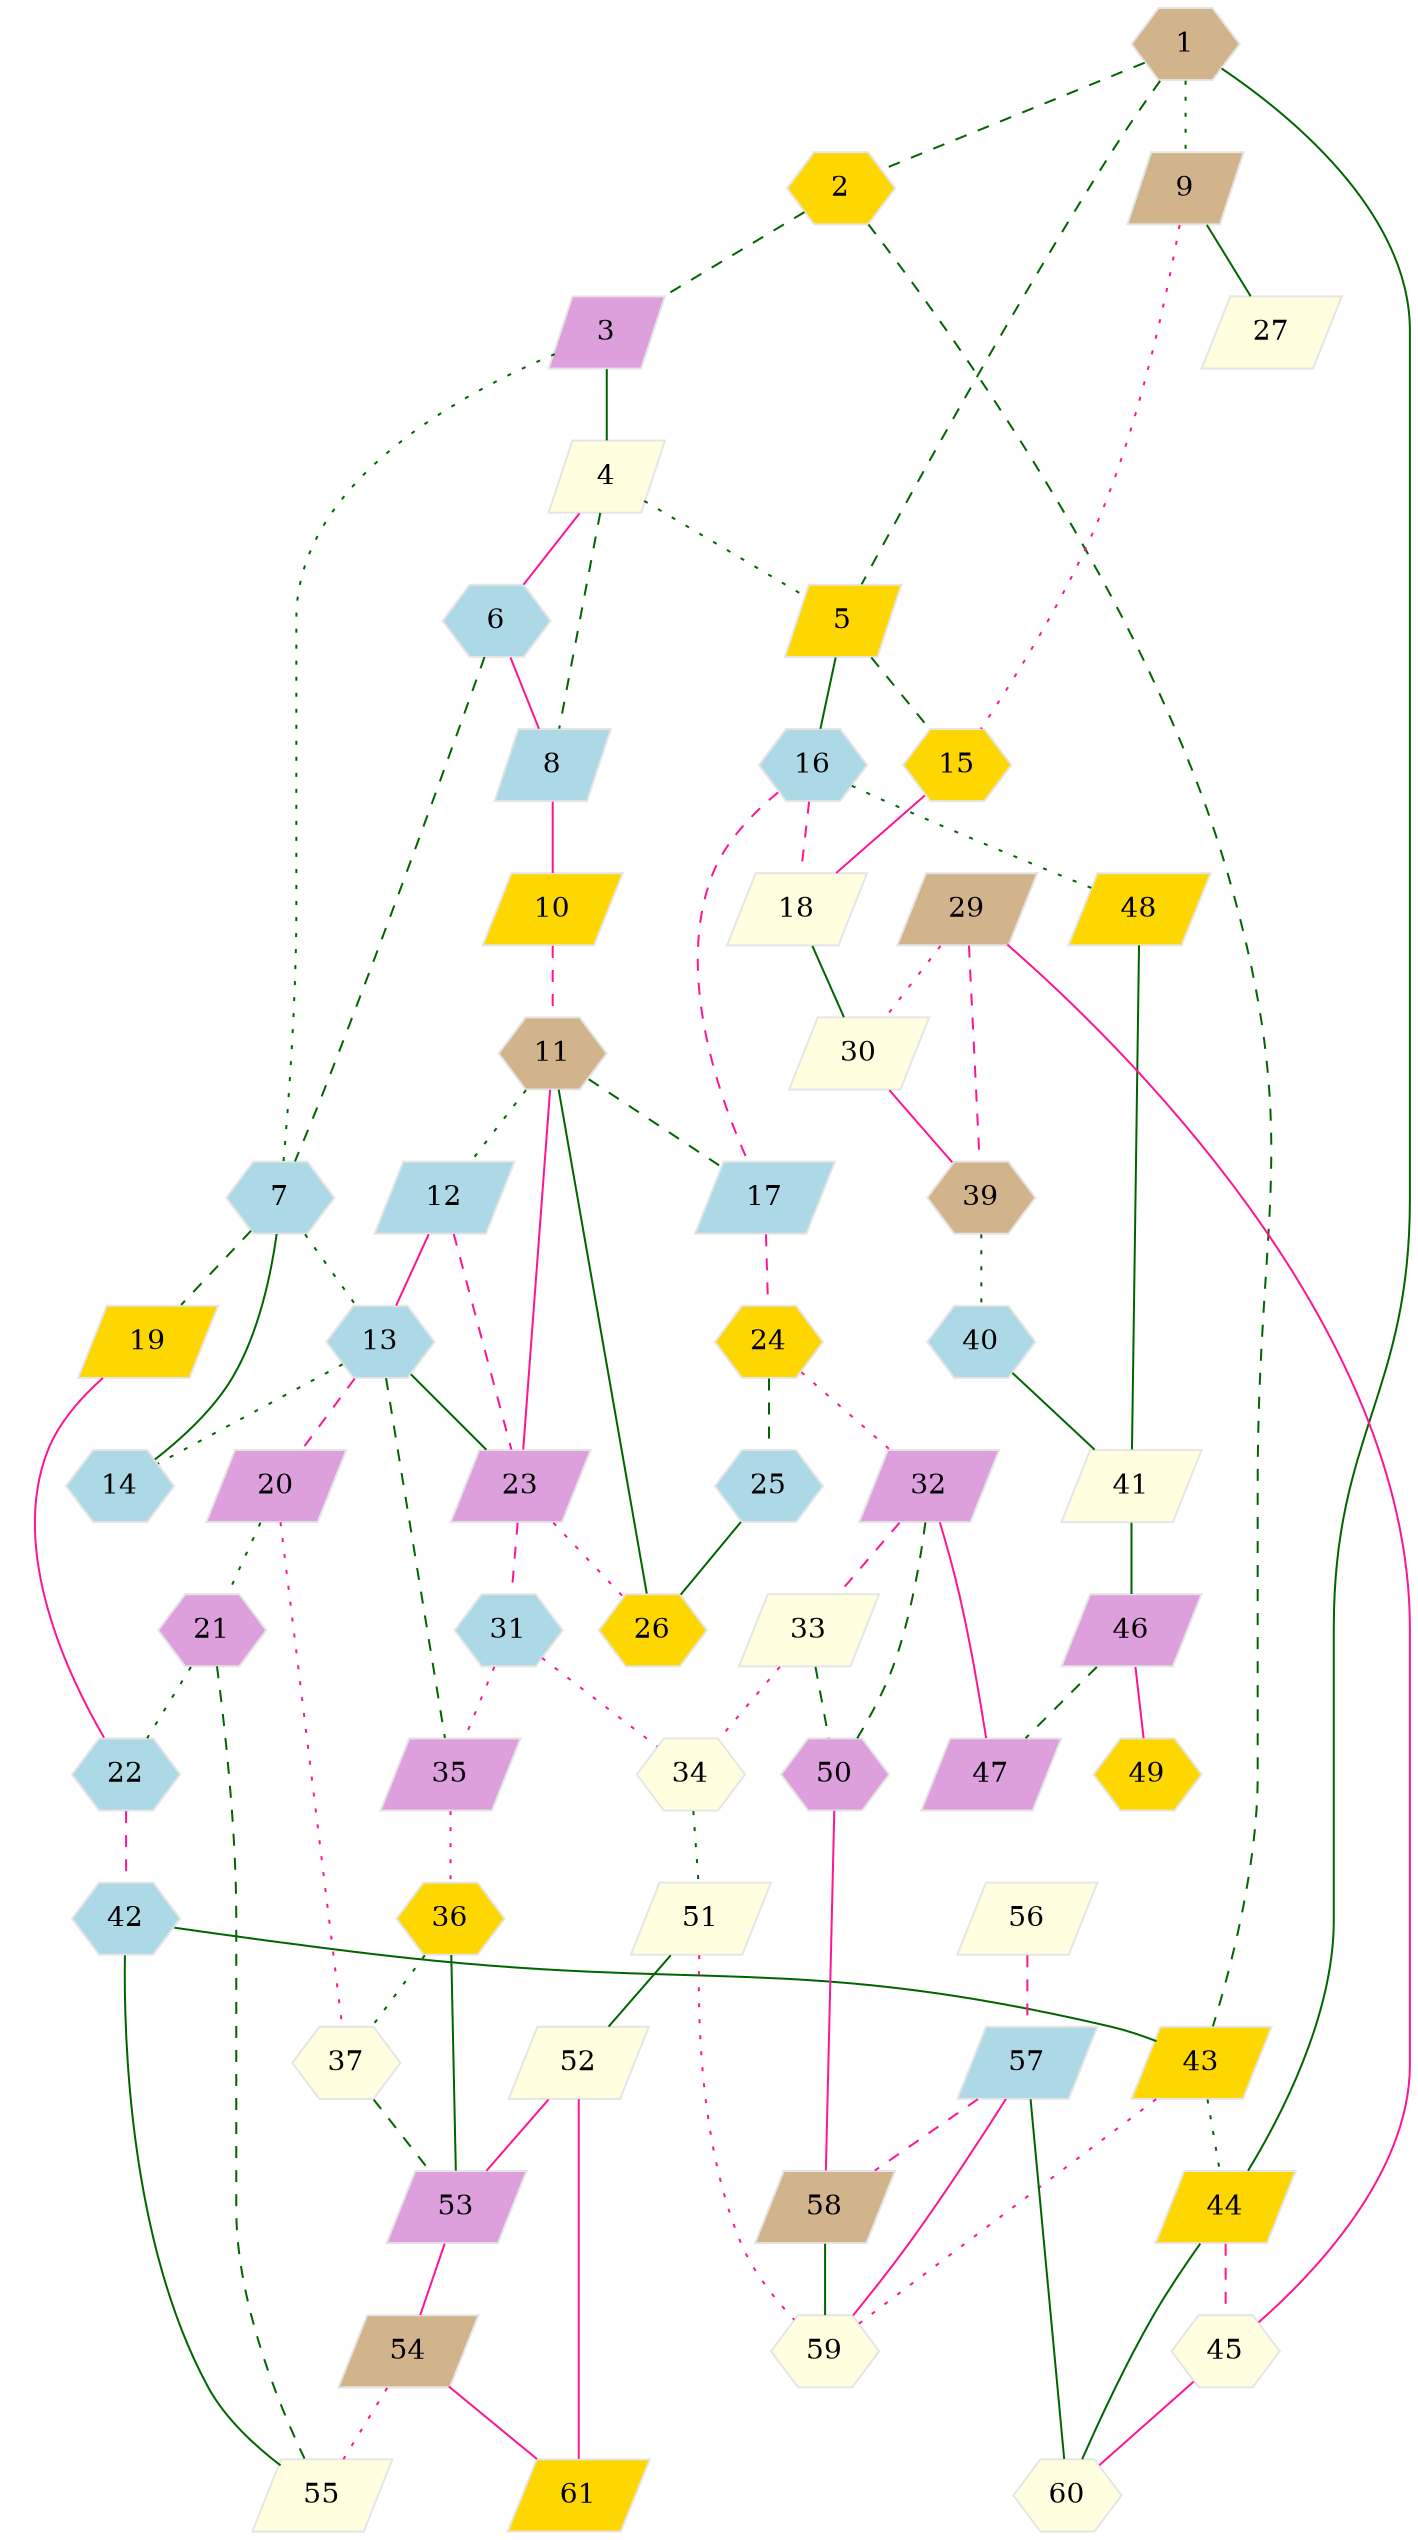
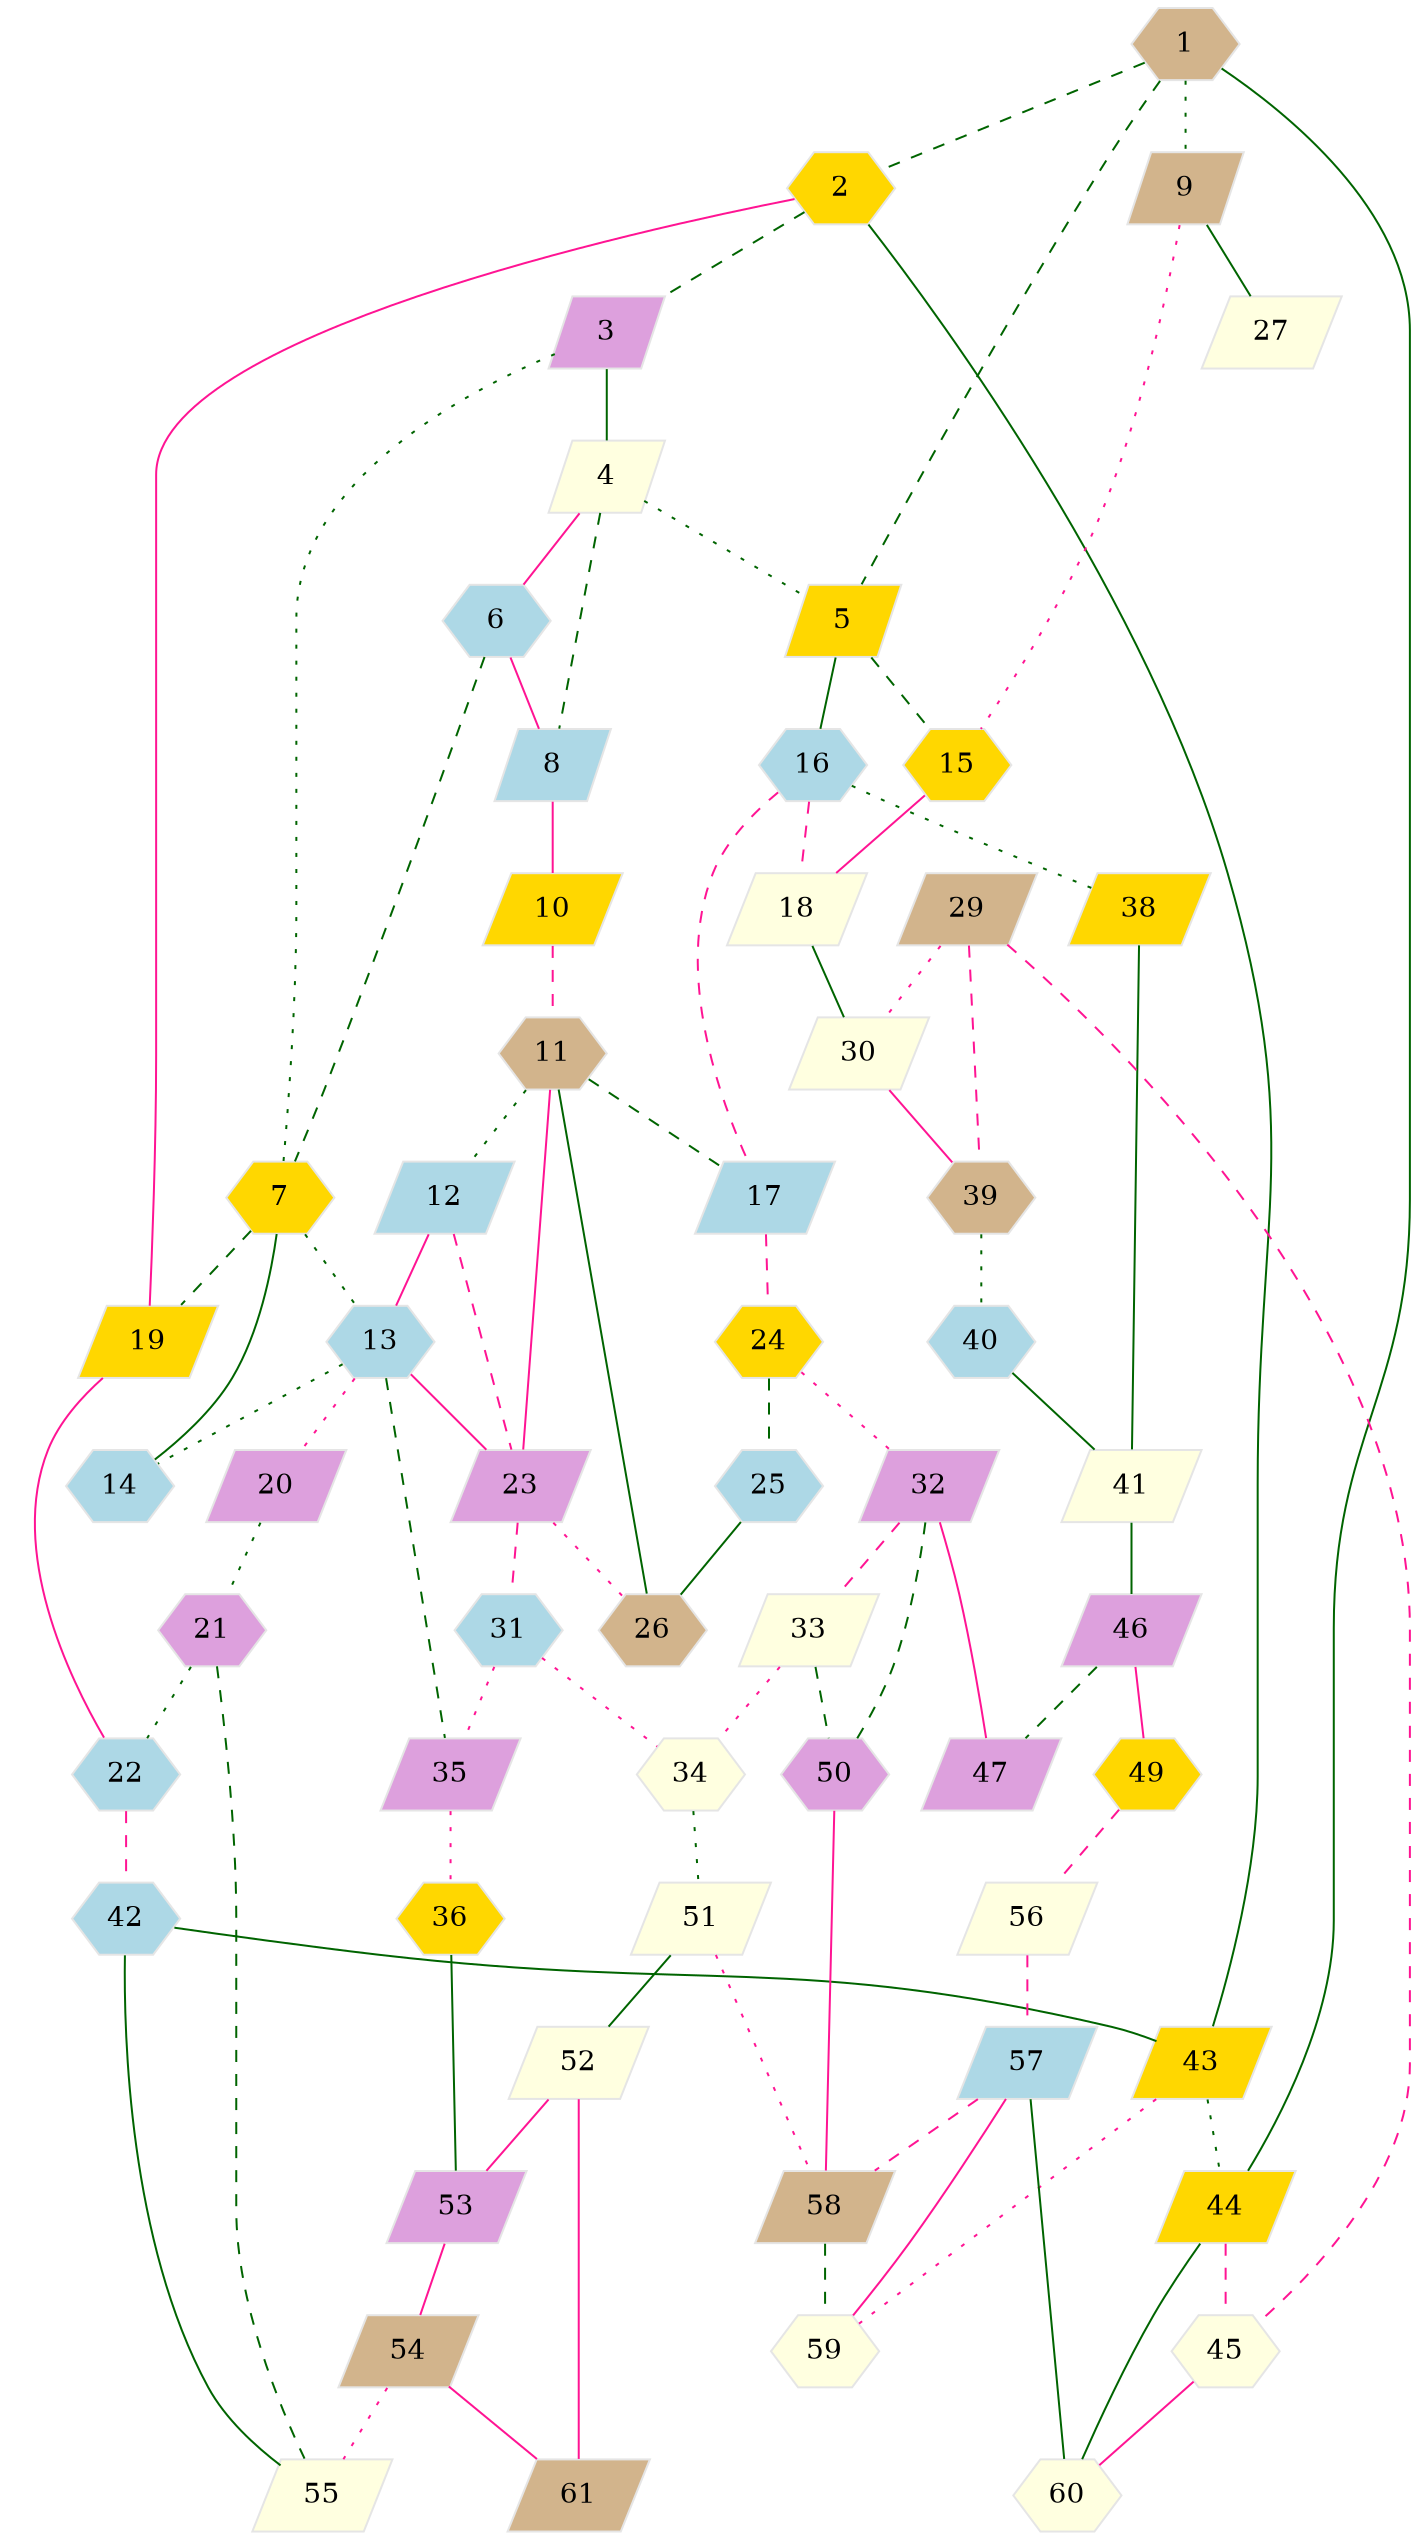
  graph {
    node [color=gray90 fillcolor=lightyellow shape=parallelogram style=filled]
    edge [color=darkgreen style=solid weight=1.0]
    1 [fillcolor=tan shape=hexagon]
    2 [fillcolor=gold shape=hexagon]
    5 [fillcolor=gold]
    9 [fillcolor=tan]
    44 [fillcolor=gold]
    3 [fillcolor=plum]
    19 [fillcolor=gold]
    43 [fillcolor=gold]
    15 [fillcolor=gold shape=hexagon]
    16 [fillcolor=lightblue shape=hexagon]
    27
    45 [shape=hexagon]
    60 [shape=hexagon]
    4
-   7 [fillcolor=lightblue shape=hexagon]
+   7 [fillcolor=gold shape=hexagon]
    22 [fillcolor=lightblue shape=hexagon]
    59 [shape=hexagon]
    6 [fillcolor=lightblue shape=hexagon]
    8 [fillcolor=lightblue]
    13 [fillcolor=lightblue shape=hexagon]
    14 [fillcolor=lightblue shape=hexagon]
    10 [fillcolor=gold]
    18
    17 [fillcolor=lightblue]
-   38 [fillcolor=gold label=48]
+   38 [fillcolor=gold]
    23 [fillcolor=plum]
    20 [fillcolor=plum]
    35 [fillcolor=plum]
    11 [fillcolor=tan shape=hexagon]
    12 [fillcolor=lightblue]
-   26 [fillcolor=gold shape=hexagon]
+   26 [fillcolor=tan shape=hexagon]
    24 [fillcolor=gold shape=hexagon]
    31 [fillcolor=lightblue shape=hexagon]
    21 [fillcolor=plum shape=hexagon]
-   37 [shape=hexagon]
    36 [fillcolor=gold shape=hexagon]
    30
    25 [fillcolor=lightblue shape=hexagon]
    32 [fillcolor=plum]
    41
    39 [fillcolor=tan shape=hexagon]
    42 [fillcolor=lightblue shape=hexagon]
    55
    53 [fillcolor=plum]
    34 [shape=hexagon]
    33
    47 [fillcolor=plum]
    50 [fillcolor=plum shape=hexagon]
    29 [fillcolor=tan]
    40 [fillcolor=lightblue shape=hexagon]
    51
    58 [fillcolor=tan]
    52
    54 [fillcolor=tan]
    46 [fillcolor=plum]
    49 [fillcolor=gold shape=hexagon]
    56
    57 [fillcolor=lightblue]
-   61 [fillcolor=gold]
+   61 [fillcolor=tan]
    1 -- 2 [style=dashed]
    1 -- 5 [style=dashed]
    1 -- 9 [style=dotted weight=2.0]
    1 -- 44
    2 -- 3 [style=dashed]
-   2 -- 43 [style=dashed]
+   2 -- 19 [color=deeppink]
+   2 -- 43
    5 -- 15 [style=dashed]
    5 -- 16
    9 -- 15 [color=deeppink style=dotted weight=2.0]
    9 -- 27 [weight=2.0]
    44 -- 45 [color=deeppink style=dashed]
    44 -- 60
    3 -- 4
    3 -- 7 [style=dotted]
    19 -- 22 [color=deeppink]
    43 -- 44 [style=dotted]
    43 -- 59 [color=deeppink style=dotted]
    15 -- 18 [color=deeppink weight=2.0]
    16 -- 18 [color=deeppink style=dashed]
    16 -- 17 [color=deeppink style=dashed]
    16 -- 38 [style=dotted weight=2.0]
    45 -- 60 [color=deeppink]
    4 -- 5 [style=dotted]
    4 -- 6 [color=deeppink]
    4 -- 8 [style=dashed]
    7 -- 19 [style=dashed]
    7 -- 13 [style=dotted]
    7 -- 14 [weight=2.0]
    22 -- 42 [color=deeppink style=dashed]
    6 -- 7 [style=dashed]
    6 -- 8 [color=deeppink]
    8 -- 10 [color=deeppink]
    13 -- 14 [style=dotted]
-   13 -- 23
-   13 -- 20 [color=deeppink style=dashed]
+   13 -- 23 [color=deeppink]
+   13 -- 20 [color=deeppink style=dotted]
    13 -- 35 [style=dashed]
    10 -- 11 [color=deeppink style=dashed weight=2.0]
    18 -- 30
    17 -- 24 [color=deeppink style=dashed]
    38 -- 41
    23 -- 26 [color=deeppink style=dotted]
    23 -- 31 [color=deeppink style=dashed weight=2.0]
    20 -- 21 [style=dotted]
-   20 -- 37 [color=deeppink style=dotted]
    35 -- 36 [color=deeppink style=dotted]
    11 -- 17 [style=dashed]
    11 -- 23 [color=deeppink]
    11 -- 12 [style=dotted]
    11 -- 26
    12 -- 13 [color=deeppink]
    12 -- 23 [color=deeppink style=dashed]
    24 -- 25 [style=dashed weight=2.0]
    24 -- 32 [color=deeppink style=dotted weight=2.0]
    31 -- 35 [color=deeppink style=dotted]
    31 -- 34 [color=deeppink style=dotted]
    21 -- 22 [style=dotted]
    21 -- 55 [style=dashed]
-   37 -- 53 [style=dashed]
-   36 -- 37 [style=dotted]
    36 -- 53
    30 -- 39 [color=deeppink]
    25 -- 26
    32 -- 33 [color=deeppink style=dashed]
    32 -- 47 [color=deeppink weight=2.0]
    32 -- 50 [style=dashed]
    41 -- 46
    39 -- 40 [style=dotted weight=2.0]
    42 -- 43
    42 -- 55
    53 -- 54 [color=deeppink]
    34 -- 51 [style=dotted]
    33 -- 34 [color=deeppink style=dotted]
    33 -- 50 [style=dashed]
    50 -- 58 [color=deeppink]
-   29 -- 45 [color=deeppink]
+   29 -- 45 [color=deeppink style=dashed]
    29 -- 30 [color=deeppink style=dotted]
    29 -- 39 [color=deeppink style=dashed]
    40 -- 41
-   51 -- 59 [color=deeppink style=dotted weight=2.0]
+   51 -- 58 [color=deeppink style=dotted weight=2.0]
    51 -- 52 [weight=2.0]
-   58 -- 59
+   58 -- 59 [style=dashed]
    52 -- 53 [color=deeppink weight=2.0]
    52 -- 61 [color=deeppink weight=2.0]
    54 -- 55 [color=deeppink style=dotted weight=2.0]
    54 -- 61 [color=deeppink]
    46 -- 47 [style=dashed]
    46 -- 49 [color=deeppink]
+   49 -- 56 [color=deeppink style=dashed]
    56 -- 57 [color=deeppink style=dashed weight=2.0]
    57 -- 60 [weight=2.0]
    57 -- 59 [color=deeppink]
    57 -- 58 [color=deeppink style=dashed]
  }
